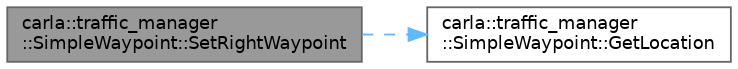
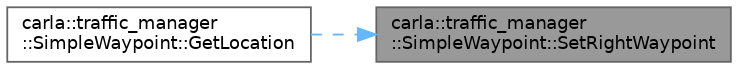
  digraph {
    rankdir=LR
    fontname="DejaVu Sans"
    node [fontname="DejaVu Sans" fontsize=10 shape=box style=filled]
    n1 [color=gray40 fillcolor=grey60 fontcolor=black height=0.2 label="carla::traffic_manager\l::SimpleWaypoint::SetRightWaypoint" width=0.4]
    n2 [color=grey40 fillcolor=white height=0.2 label="carla::traffic_manager\l::SimpleWaypoint::GetLocation" width=0.4]
-   n1 -> n2 [color=steelblue1 fontname="DejaVu Sans" fontsize=10 labelfontname=Helvetica labelfontsize=10 style=dashed]
+   n2 -> n1 [color=steelblue1 fontname="DejaVu Sans" fontsize=10 labelfontname=Helvetica labelfontsize=10 style=dashed]
  }
